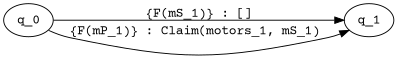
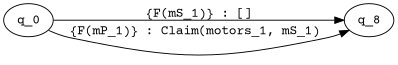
  digraph {
    rankdir=LR
    fontname="Courier Prime"
    node [fontname="Courier Prime"]
    edge [fontname="Courier Prime"]
    n1 [label=q_0]
-   n2 [label=q_1]
+   n2 [label=q_8]
    n1 -> n2 [label="{F(mS_1)} : []"]
    n1 -> n2 [label="{F(mP_1)} : Claim(motors_1, mS_1) "]
  }
